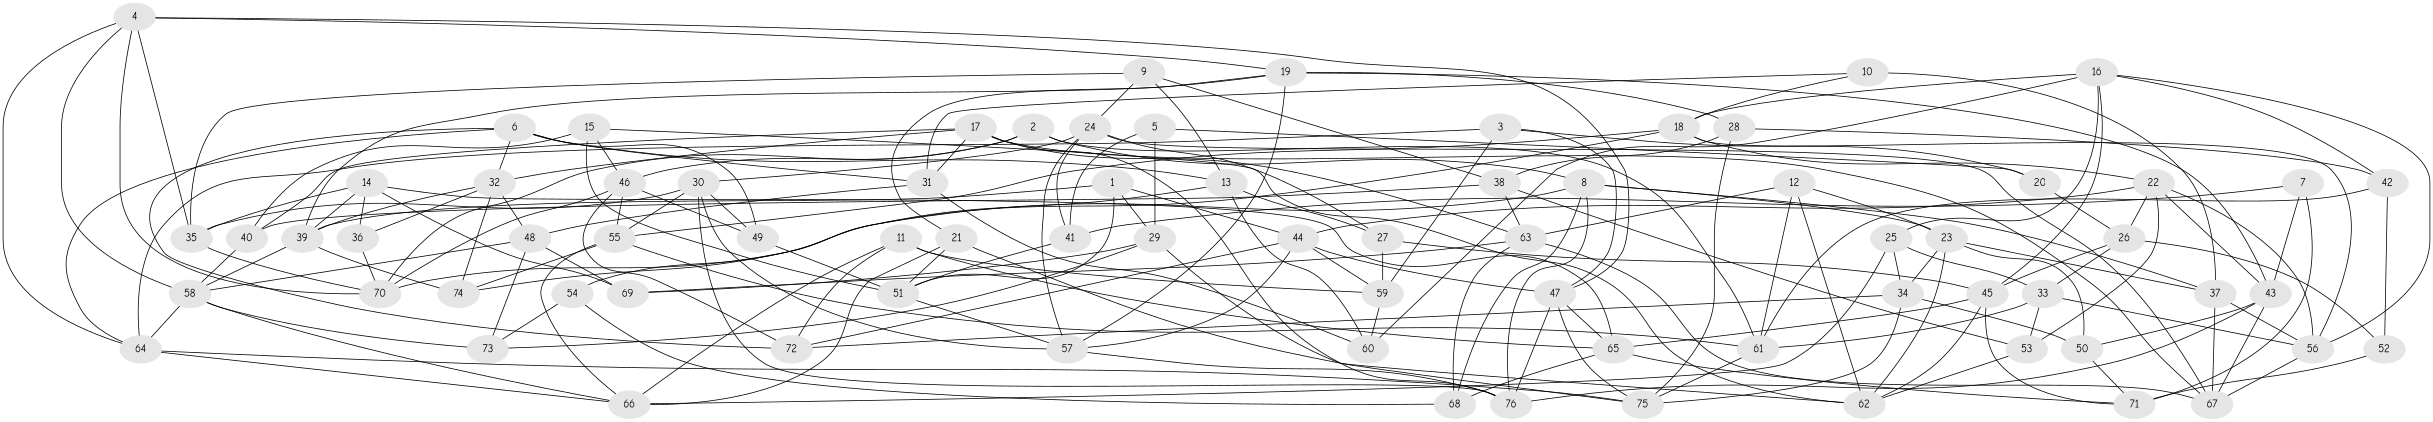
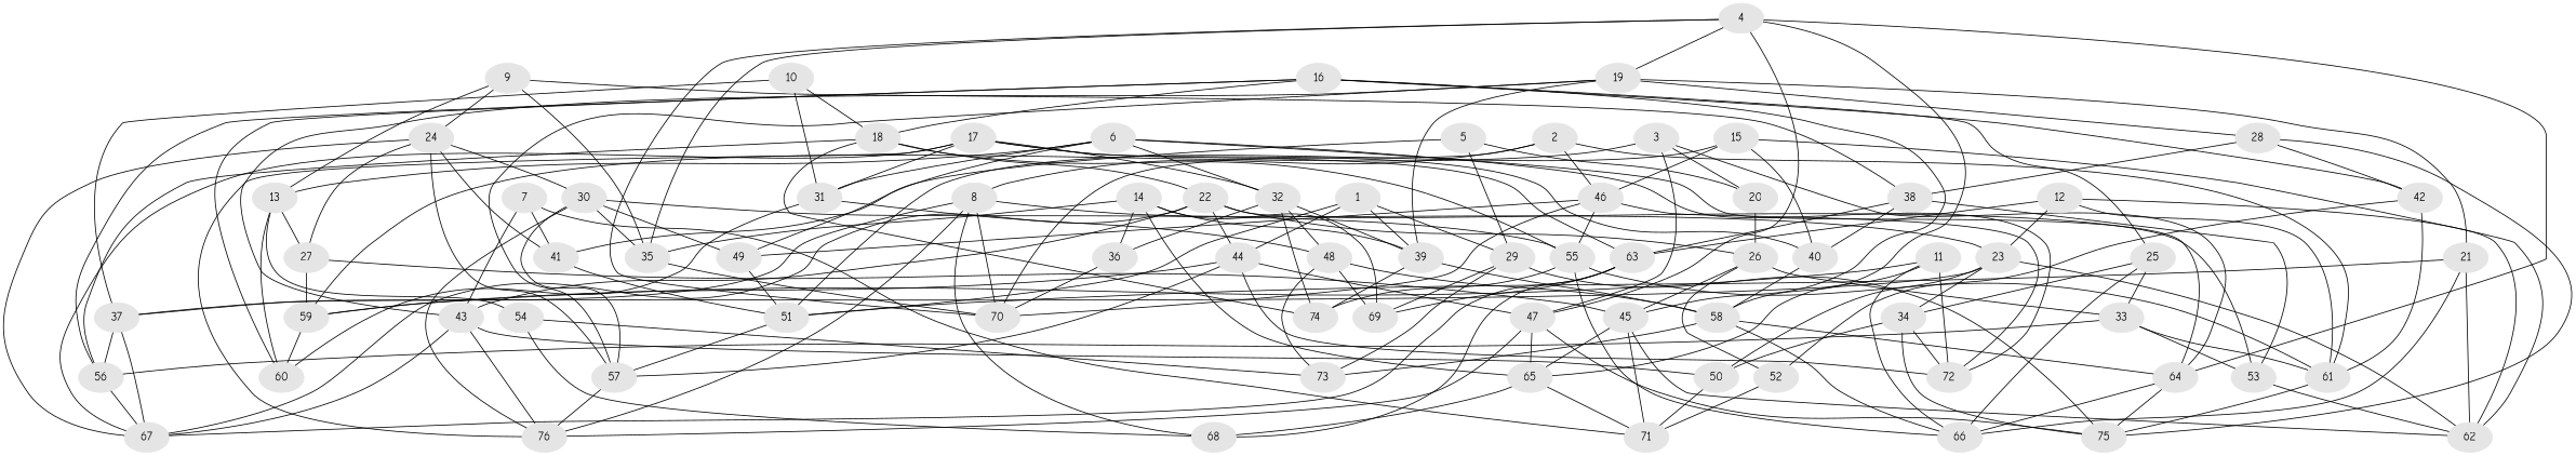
  graph {
    fontname="Comic Neue"
    node [color=gray90 fontname="Comic Neue" style=filled]
    edge [fontname="Comic Neue" weight=1.0]
    1
    29
    39
    44
    51
    73
    69
    75
    58
    74
    47
    59
    72
    57
    2
    8
    46
    61
    70
    23
    37
    68
    76
    49
    55
    3
    20
    64
    26
    65
    60
    66
    4
    19
    35
    43
    21
    28
    5
    41
    6
    13
    31
    32
    27
    54
    48
    36
    7
    71
    67
    50
    62
    34
    56
    9
    24
    38
    30
    63
    40
    53
    10
    18
    22
    11
    12
    45
    14
    15
    16
    25
    42
    33
    52
    17
    1 -- 29
    1 -- 39
    1 -- 44
    1 -- 51
    29 -- 73
    29 -- 69
    29 -- 75
    39 -- 58
    39 -- 74
    44 -- 47
    44 -- 59
    44 -- 72
    44 -- 57
    51 -- 57
    58 -- 73
    58 -- 64
    58 -- 66
    47 -- 75
    47 -- 76
    47 -- 65
    59 -- 60
    57 -- 76
    2 -- 8
    2 -- 46
    2 -- 61
    2 -- 70
    8 -- 70
    8 -- 23
    8 -- 37
    8 -- 68
    8 -- 76
    46 -- 72
    46 -- 70
    46 -- 49
    46 -- 55
    61 -- 75
    23 -- 37
    23 -- 50
    23 -- 62
    23 -- 34
    37 -- 67
    37 -- 56
    49 -- 51
    55 -- 74
    55 -- 61
    55 -- 66
    3 -- 47
    3 -- 59
    3 -- 20
    3 -- 64
    20 -- 26 [weight=2.0]
    64 -- 75
    64 -- 66
    26 -- 45
    26 -- 33
    26 -- 52
    65 -- 68
    65 -- 71
    4 -- 58
    4 -- 47
    4 -- 70
    4 -- 64
    4 -- 19
    4 -- 35
    19 -- 39
    19 -- 57
    19 -- 43
    19 -- 21
    19 -- 28
    35 -- 70
    43 -- 76
    43 -- 67
    43 -- 50
    21 -- 51
    21 -- 66
    21 -- 62
    28 -- 75
    28 -- 38
    28 -- 42
    5 -- 29 [weight=2.0]
    5 -- 20
    5 -- 41
    41 -- 51
    6 -- 72
    6 -- 49
    6 -- 64
    6 -- 13
    6 -- 31
    6 -- 32
    13 -- 60
    13 -- 27
    13 -- 54 [weight=2.0]
    31 -- 60
    31 -- 48 [weight=2.0]
    32 -- 39
    32 -- 74
    32 -- 48
    32 -- 36
    27 -- 59 [weight=2.0]
    27 -- 45
    54 -- 73
    54 -- 68
    48 -- 73
    48 -- 69
    48 -- 58
    36 -- 70
    7 -- 43
    7 -- 41
    7 -- 71
    50 -- 71
    34 -- 75
    34 -- 72 [weight=2.0]
    34 -- 50
    56 -- 67
    9 -- 35
    9 -- 13
    9 -- 24
    9 -- 38
    24 -- 57
    24 -- 41
    24 -- 27
    24 -- 67
    24 -- 30
    38 -- 63
    38 -- 40
    38 -- 53 [weight=2.0]
    30 -- 57
    30 -- 76
    30 -- 49
    30 -- 55
    30 -- 35
    63 -- 69
    63 -- 68
    63 -- 67
    40 -- 58
    53 -- 62
    10 -- 37 [weight=2.0]
    10 -- 31
    10 -- 18
    18 -- 74
    18 -- 55
    18 -- 56
    18 -- 22
    22 -- 44
    22 -- 26
    22 -- 43
-   22 -- 56
+   22 -- 67
    22 -- 53
    11 -- 59
    11 -- 72
    11 -- 65
    11 -- 66
    12 -- 61
    12 -- 23
    12 -- 62
    12 -- 63
    45 -- 65
    45 -- 71
    45 -- 62
    14 -- 39
    14 -- 69
    14 -- 65
    14 -- 35 [weight=2.0]
    14 -- 36
    15 -- 51
    15 -- 46
    15 -- 62
    15 -- 40
    16 -- 60
    16 -- 56
    16 -- 18
    16 -- 45
    16 -- 25
    16 -- 42
    25 -- 66
    25 -- 34
    25 -- 33
    42 -- 61
    42 -- 52
    33 -- 61
    33 -- 56
    33 -- 53 [weight=2.0]
    52 -- 71 [weight=2.0]
    17 -- 76
    17 -- 31
    17 -- 32
    17 -- 67
    17 -- 63
    17 -- 40
  }
